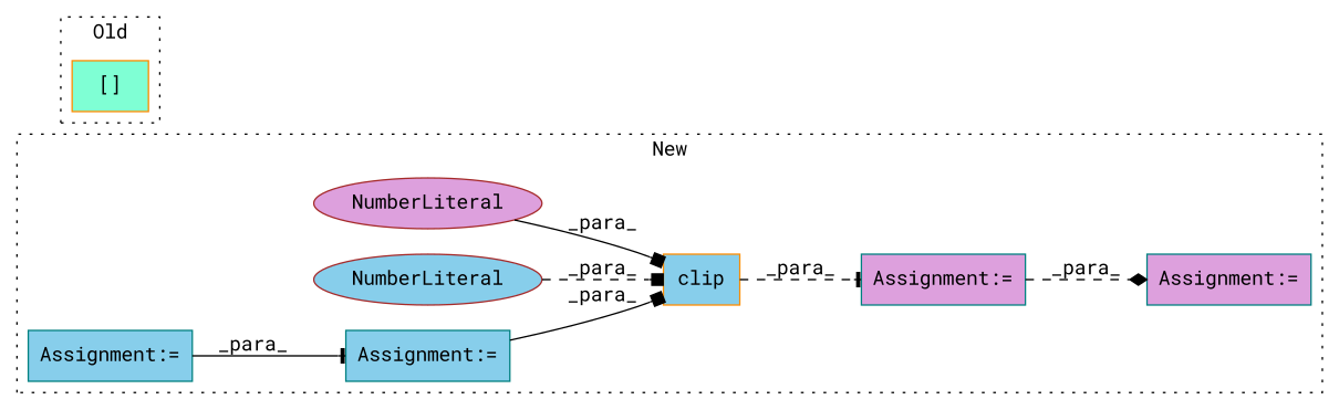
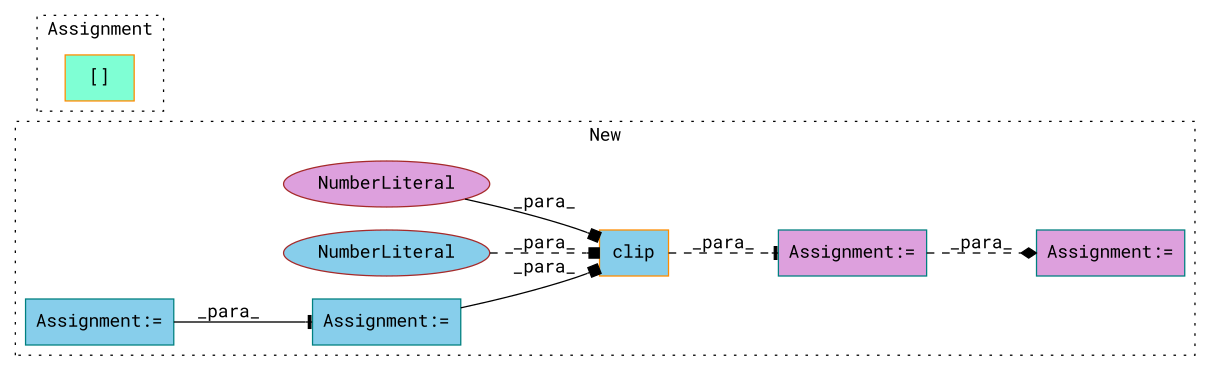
  digraph {
    rankdir=LR
    fontname="Roboto Mono"
    node [a=7 l=1 shape=box style=filled fillcolor=skyblue color=teal fontname="Roboto Mono"]
    edge [style=dashed arrowhead=box fontname="Roboto Mono"]
    n1 [a=32 l="5,1" label=clip s="3080,3091" color=darkorange]
    n2 [label="Assignment:=" s=3073 fillcolor=plum]
    n3 [a=34 label=NumberLiteral s=3090 shape=ellipse fillcolor=plum color=brown]
    n4 [a=34 label=NumberLiteral s=3088 shape=ellipse color=brown]
    n5 [l=9 label="Assignment:=" s=2969]
    n6 [label="Assignment:=" s=3101 fillcolor=plum]
    n7 [label="Assignment:=" s=2999]
    n8 [a=2 l="10,1" label="[]" s="3879,3891" fillcolor=aquamarine color=darkorange]
    subgraph cluster_1 {
      label=New
      style=dotted
      n1
      n2
      n3
      n4
      n5
      n6
      n7
    }
    subgraph cluster_2 {
-     label=Old
+     label=Assignment
      style=dotted
      n8
    }
    n1 -> n2 [label=_para_ arrowhead=tee]
    n2 -> n6 [label=_para_ arrowhead=diamond]
    n3 -> n1 [label=_para_ style=solid]
    n4 -> n1 [label=_para_]
    n5 -> n7 [label=_para_ style=solid arrowhead=tee]
    n7 -> n1 [label=_para_ style=solid]
  }
